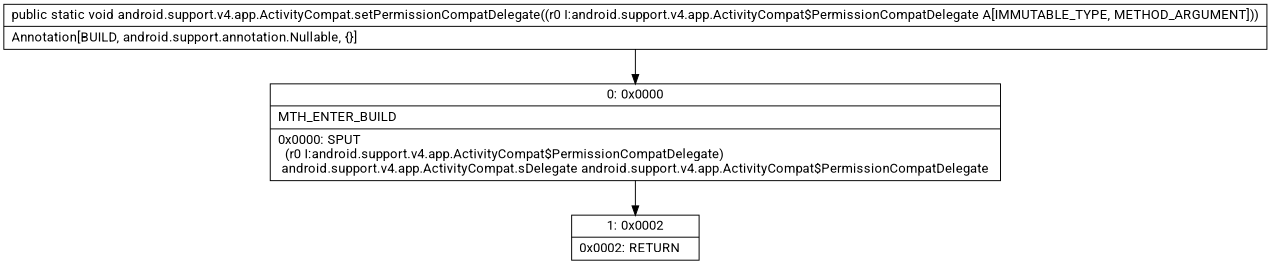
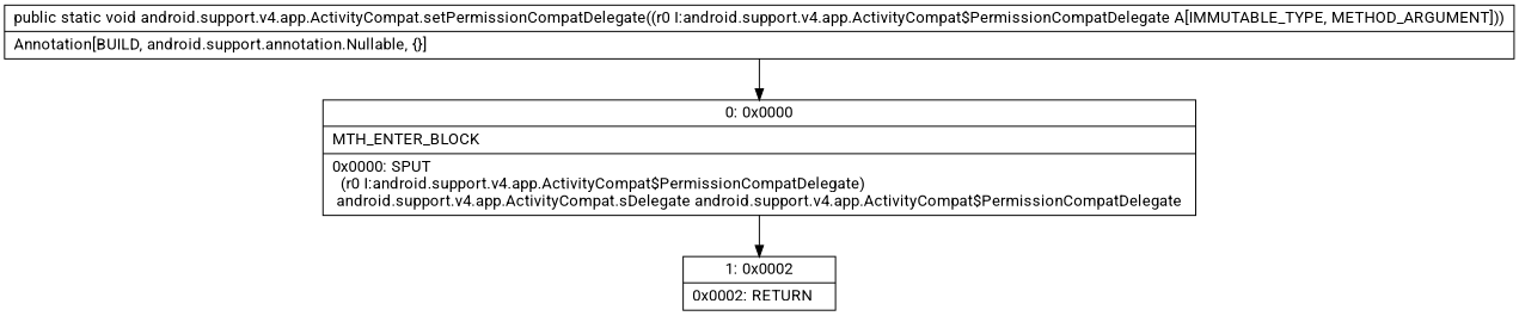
  digraph {
    fontname=Roboto
    node [shape=record fontname=Roboto]
    edge [fontname=Roboto]
-   n1 [label="{0\:\ 0x0000|MTH_ENTER_BUILD\l|0x0000: SPUT  \l  (r0 I:android.support.v4.app.ActivityCompat$PermissionCompatDelegate)\l android.support.v4.app.ActivityCompat.sDelegate android.support.v4.app.ActivityCompat$PermissionCompatDelegate \l}"]
+   n1 [label="{0\:\ 0x0000|MTH_ENTER_BLOCK\l|0x0000: SPUT  \l  (r0 I:android.support.v4.app.ActivityCompat$PermissionCompatDelegate)\l android.support.v4.app.ActivityCompat.sDelegate android.support.v4.app.ActivityCompat$PermissionCompatDelegate \l}"]
    n2 [label="{1\:\ 0x0002|0x0002: RETURN   \l}"]
    n3 [label="{public static void android.support.v4.app.ActivityCompat.setPermissionCompatDelegate((r0 I:android.support.v4.app.ActivityCompat$PermissionCompatDelegate A[IMMUTABLE_TYPE, METHOD_ARGUMENT]))  | Annotation[BUILD, android.support.annotation.Nullable, \{\}]\l}"]
    n1 -> n2
    n3 -> n1
  }
